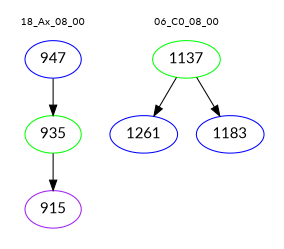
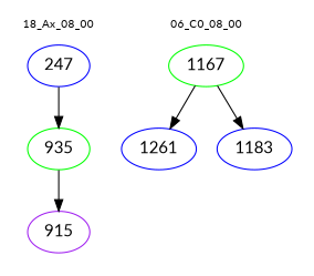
  digraph {
    fontname=Lato
    node [color=blue fontname=Lato]
    edge [color=black fontname=Lato]
    n1 [color=green label=935]
-   n2 [label=947]
+   n2 [label=247]
    n3 [color=purple label=915]
-   n4 [color=green label=1137]
+   n4 [color=green label=1167]
    n5 [label=1261]
    n6 [label=1183]
    subgraph cluster_1 {
      color=white
      fontsize=10
      label="18_Ax_08_00"
      n1
      n2
      n3
    }
    subgraph cluster_2 {
      color=white
      fontsize=10
      label="06_C0_08_00"
      n4
      n5
      n6
    }
    n1 -> n3
    n2 -> n1
    n4 -> n5
    n4 -> n6
  }
